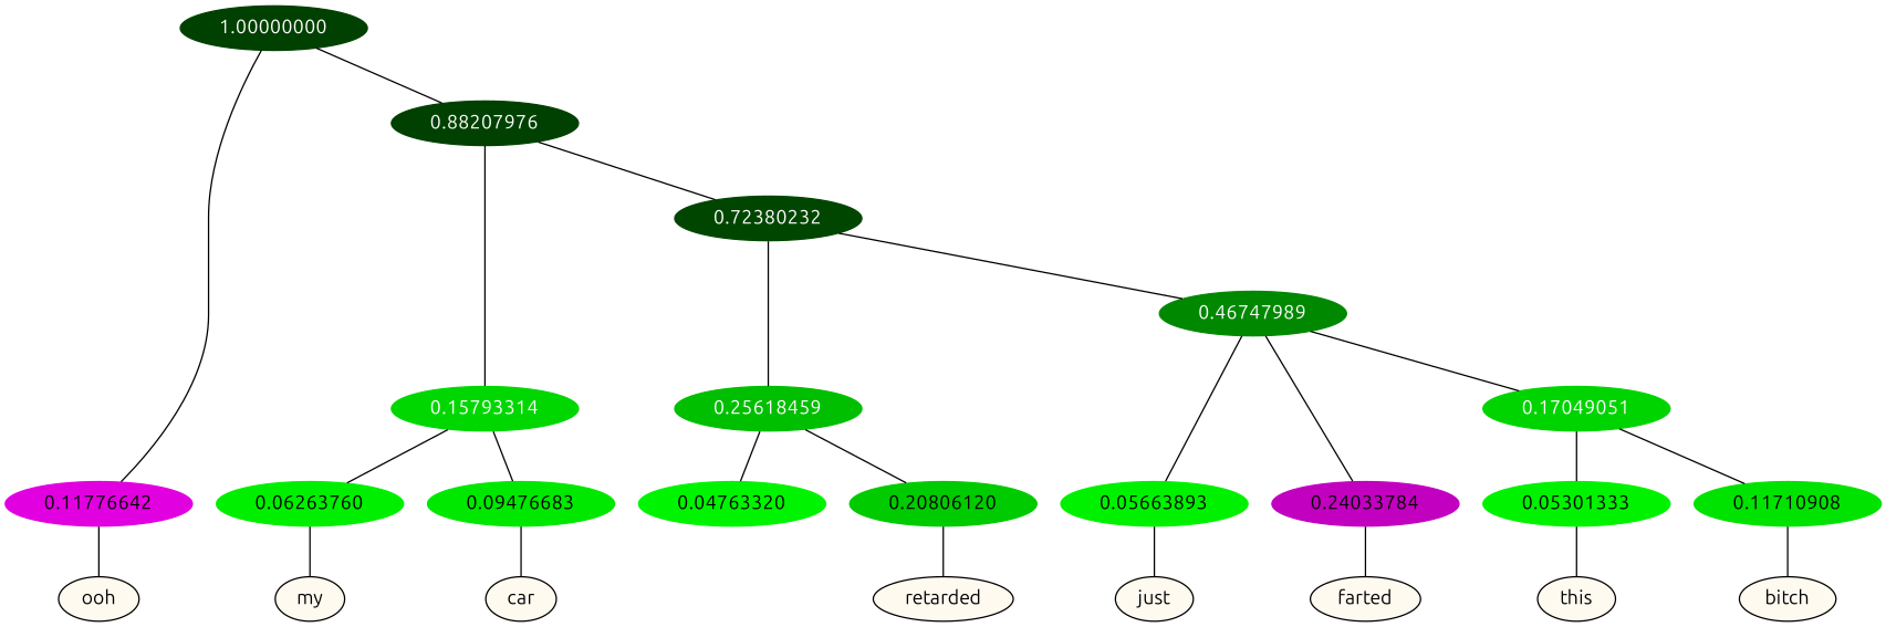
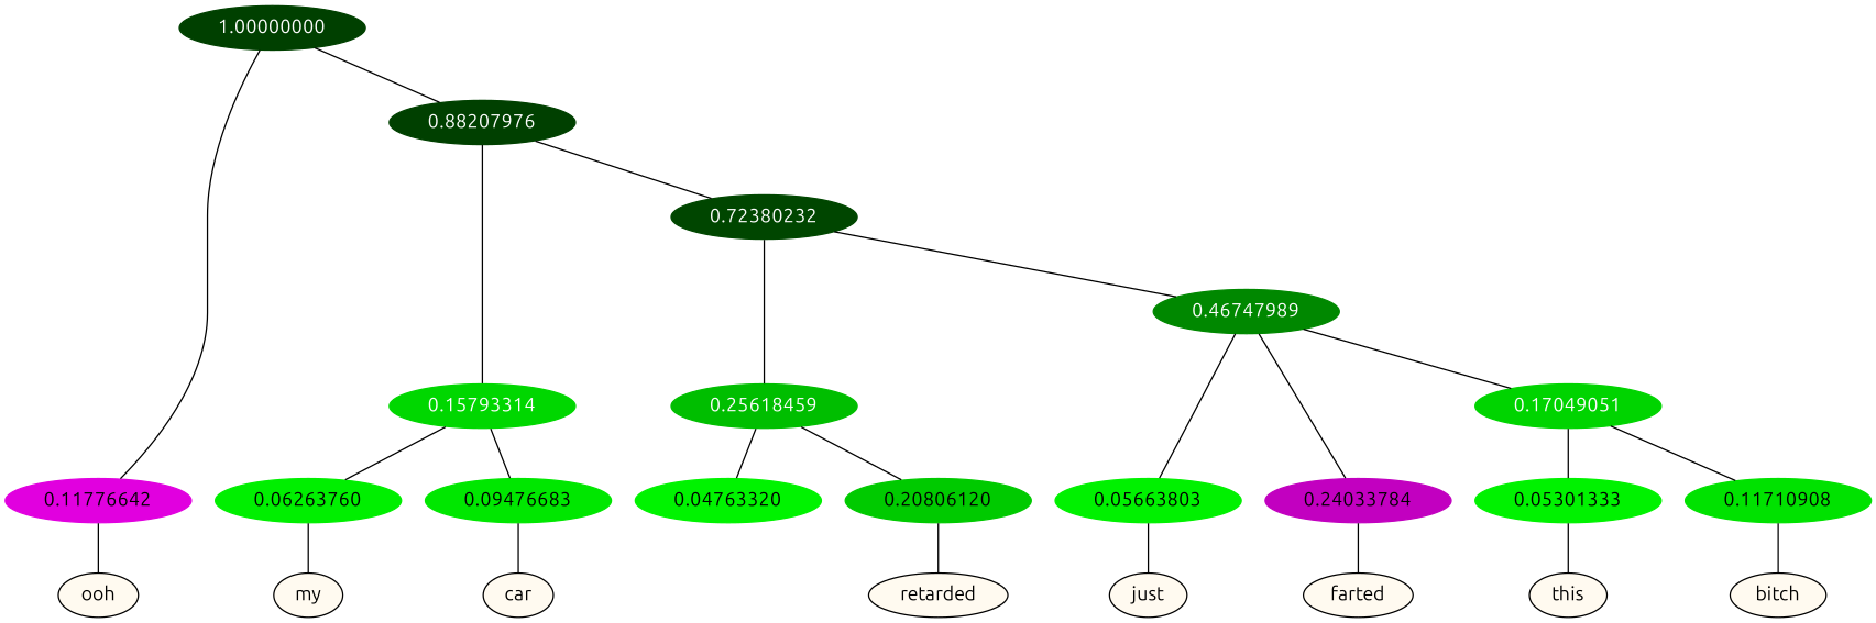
  graph {
    fontname=Ubuntu
    node [color=black fontname=Ubuntu format=png nodesep=0.001 ordering=out overlap_scaling=0.01 ranksep=0.001 style=filled fontcolor=black]
    edge [fontname=Ubuntu]
    n1 [fillcolor=floralwhite height=0.15 label=ooh style="filled,solid" width=0.15 fontcolor=""]
    n2 [fillcolor=floralwhite height=0.15 label=my style="filled,solid" width=0.15 fontcolor=""]
    n3 [fillcolor=floralwhite height=0.15 label=car style="filled,solid" width=0.15 fontcolor=""]
    n4 [fillcolor=floralwhite height=0.15 label=retarded style="filled,solid" width=0.15 fontcolor=""]
    n5 [fillcolor=floralwhite height=0.15 label=this style="filled,solid" width=0.15 fontcolor=""]
    n6 [fillcolor=floralwhite height=0.15 label=bitch style="filled,solid" width=0.15 fontcolor=""]
    n7 [fillcolor=floralwhite height=0.15 label=just style="filled,solid" width=0.15 fontcolor=""]
    n8 [fillcolor=floralwhite height=0.15 label=farted style="filled,solid" width=0.15 fontcolor=""]
    n9 [color="0.835 1.000 0.882" height=0.15 label=0.11776642 width=0.15]
    n10 [color="0.334 1.000 0.937" height=0.15 label=0.06263760 width=0.15]
    n11 [color="0.334 1.000 0.905" height=0.15 label=0.09476683 width=0.15]
    n12 [color="0.334 1.000 0.952" height=0.15 label=0.04763320 width=0.15]
    n13 [color="0.334 1.000 0.792" height=0.15 label=0.20806120 width=0.15]
    n14 [color="0.334 1.000 0.947" height=0.15 label=0.05301333 width=0.15]
    n15 [color="0.334 1.000 0.883" height=0.15 label=0.11710908 width=0.15]
-   n16 [color="0.334 1.000 0.943" height=0.15 label=0.05663893 width=0.15]
+   n16 [color="0.334 1.000 0.943" height=0.15 label=0.05663803 width=0.15]
    n17 [color="0.835 1.000 0.760" height=0.15 label=0.24033784 width=0.15]
    n18 [color="0.334 1.000 0.250" fontcolor=grey99 height=0.15 label=1.00000000 width=0.15]
    n19 [color="0.334 1.000 0.250" fontcolor=grey99 height=0.15 label=0.88207976 width=0.15]
    n20 [color="0.334 1.000 0.842" fontcolor=grey99 height=0.15 label=0.15793314 width=0.15]
    n21 [color="0.334 1.000 0.276" fontcolor=grey99 height=0.15 label=0.72380232 width=0.15]
    n22 [color="0.334 1.000 0.744" fontcolor=grey99 height=0.15 label=0.25618459 width=0.15]
    n23 [color="0.334 1.000 0.533" fontcolor=grey99 height=0.15 label=0.46747989 width=0.15]
    n24 [color="0.334 1.000 0.830" fontcolor=grey99 height=0.15 label=0.17049051 width=0.15]
    subgraph sub_1 {
      rank=same
      n1
      n2
      n3
      n4
      n5
      n6
      n7
      n8
    }
    subgraph sub_2 {
      rank=same
      n9
      n10
      n11
      n12
      n13
      n14
      n15
      n16
      n17
    }
    n9 -- n1
    n10 -- n2
    n11 -- n3
    n13 -- n4
    n14 -- n5
    n15 -- n6
    n16 -- n7
    n17 -- n8
    n18 -- n9
    n18 -- n19
    n19 -- n20
    n19 -- n21
    n20 -- n10
    n20 -- n11
    n21 -- n22
    n21 -- n23
    n22 -- n12
    n22 -- n13
    n23 -- n16
    n23 -- n17
    n23 -- n24
    n24 -- n14
    n24 -- n15
  }
